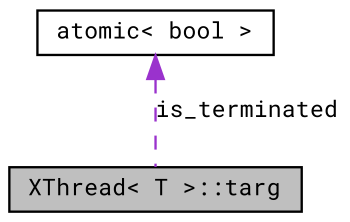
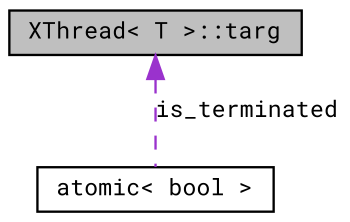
  digraph {
    fontname="Roboto Mono"
    node [color=black fontname="Roboto Mono" fontsize=10 shape=record style=filled]
    n1 [fillcolor=grey75 fontcolor=black height=0.2 label="XThread\< T \>::targ" width=0.4]
    n2 [fillcolor=white height=0.2 label="atomic\< bool \>" width=0.4]
-   n2 -> n1 [color=darkorchid3 dir=back fontname="Roboto Mono" fontsize=10 label=is_terminated labelfontname="FreeSans.ttf" labelfontsize=10 style=dashed]
+   n1 -> n2 [color=darkorchid3 dir=back fontname="Roboto Mono" fontsize=10 label=is_terminated labelfontname="FreeSans.ttf" labelfontsize=10 style=dashed]
  }
